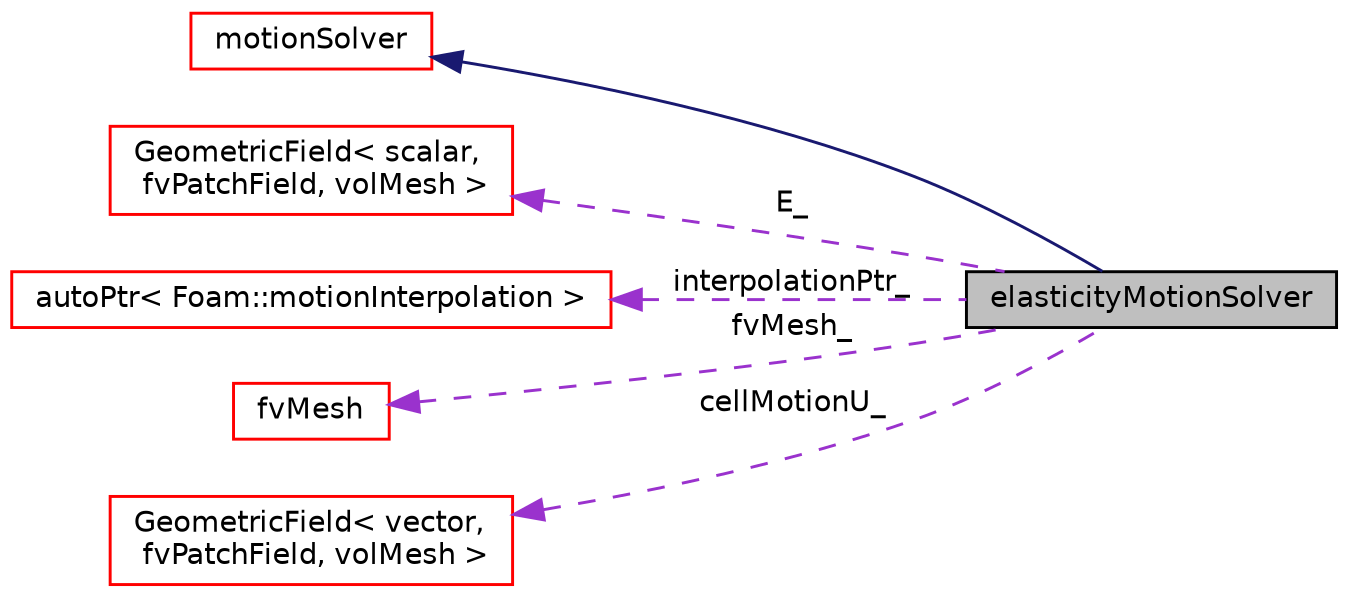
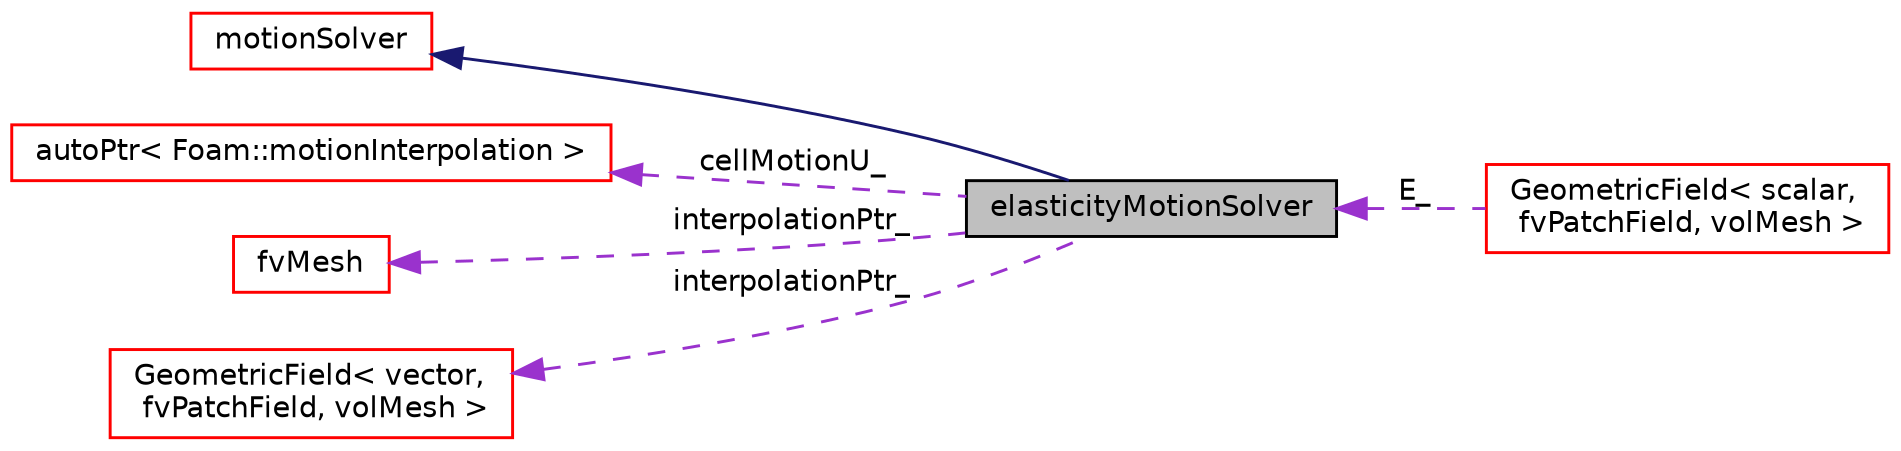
  digraph {
    rankdir=LR
    node [color=red fontname=Helvetica fontsize=10 shape=record]
    edge [color=darkorchid3 dir=back fontname=Helvetica fontsize=10 labelfontname=Helvetica labelfontsize=10 style=dashed]
    n1 [color=black fillcolor=grey75 fontcolor=black height=0.2 label=elasticityMotionSolver style=filled width=0.4]
    n2 [height=0.2 label=motionSolver width=0.4]
    n3 [height=0.2 label="GeometricField\< scalar,\l fvPatchField, volMesh \>" width=0.4]
    n4 [height=0.2 label="autoPtr\< Foam::motionInterpolation \>" width=0.4]
    n5 [height=0.2 label=fvMesh width=0.4]
    n6 [height=0.2 label="GeometricField\< vector,\l fvPatchField, volMesh \>" width=0.4]
    n2 -> n1 [color=midnightblue style=solid]
-   n3 -> n1 [label=" E_"]
-   n4 -> n1 [label=" interpolationPtr_"]
-   n5 -> n1 [label=" fvMesh_"]
-   n6 -> n1 [label=" cellMotionU_"]
+   n1 -> n3 [label=" E_"]
+   n4 -> n1 [label=" cellMotionU_"]
+   n5 -> n1 [label=" interpolationPtr_"]
+   n6 -> n1 [label=" interpolationPtr_"]
  }
